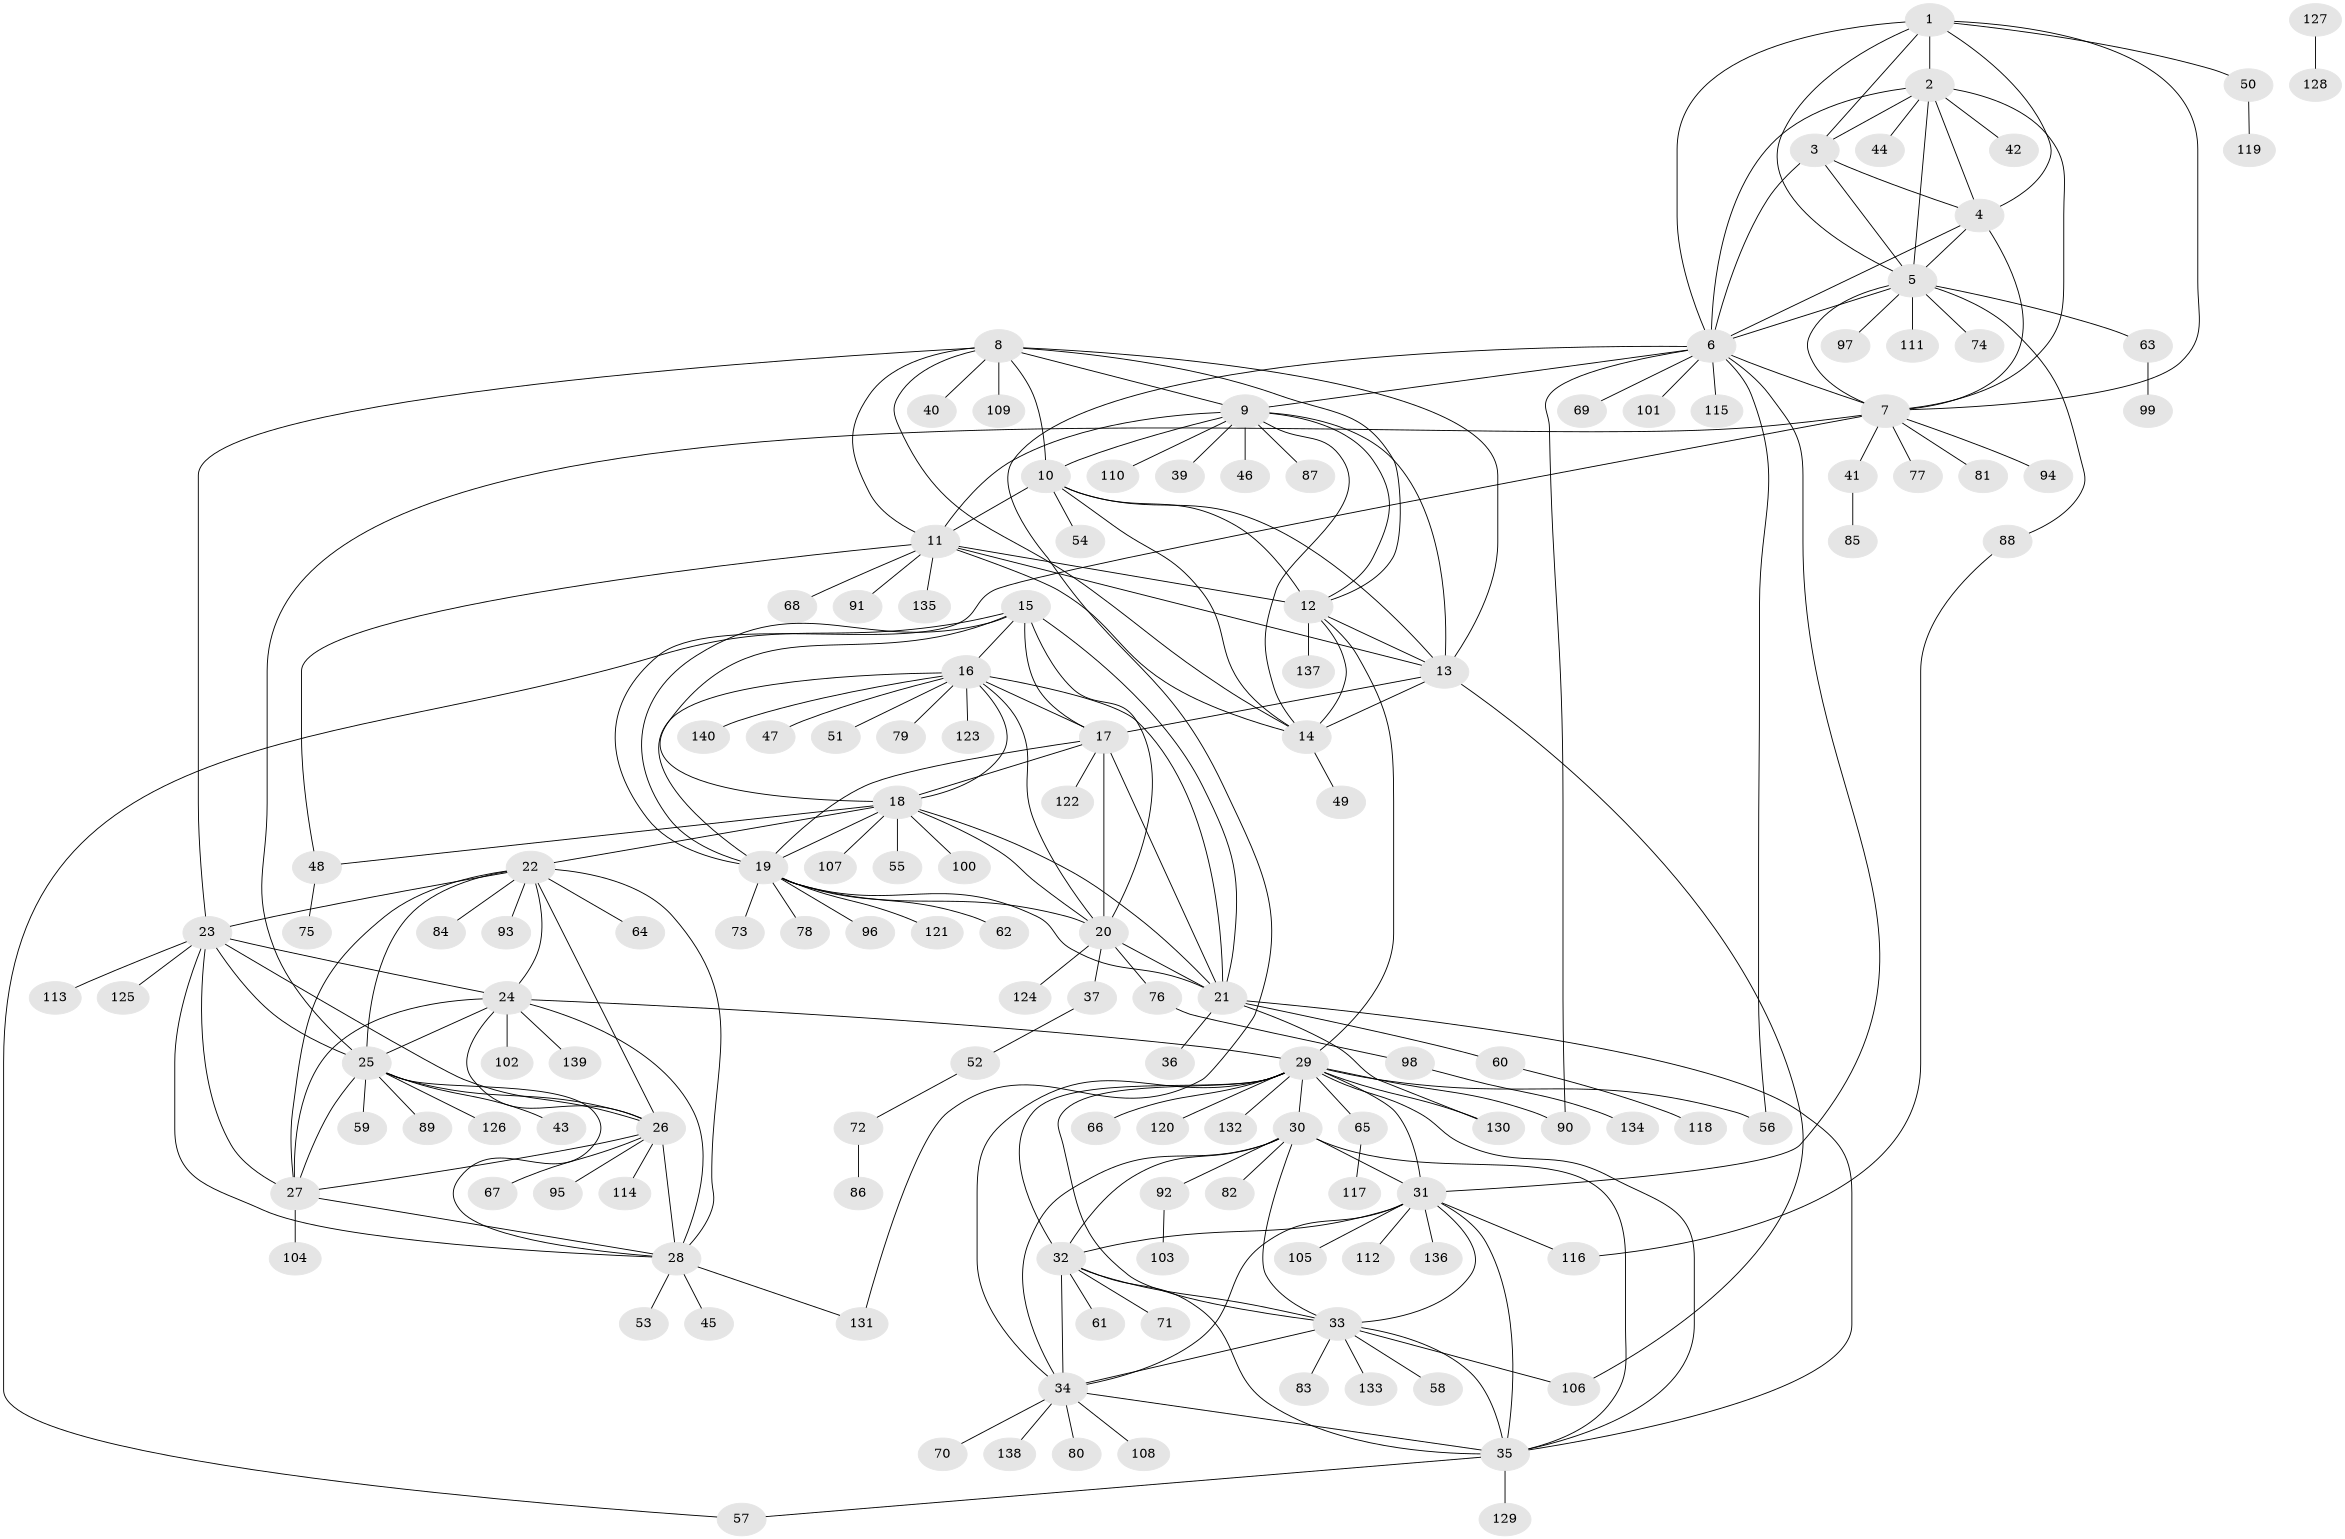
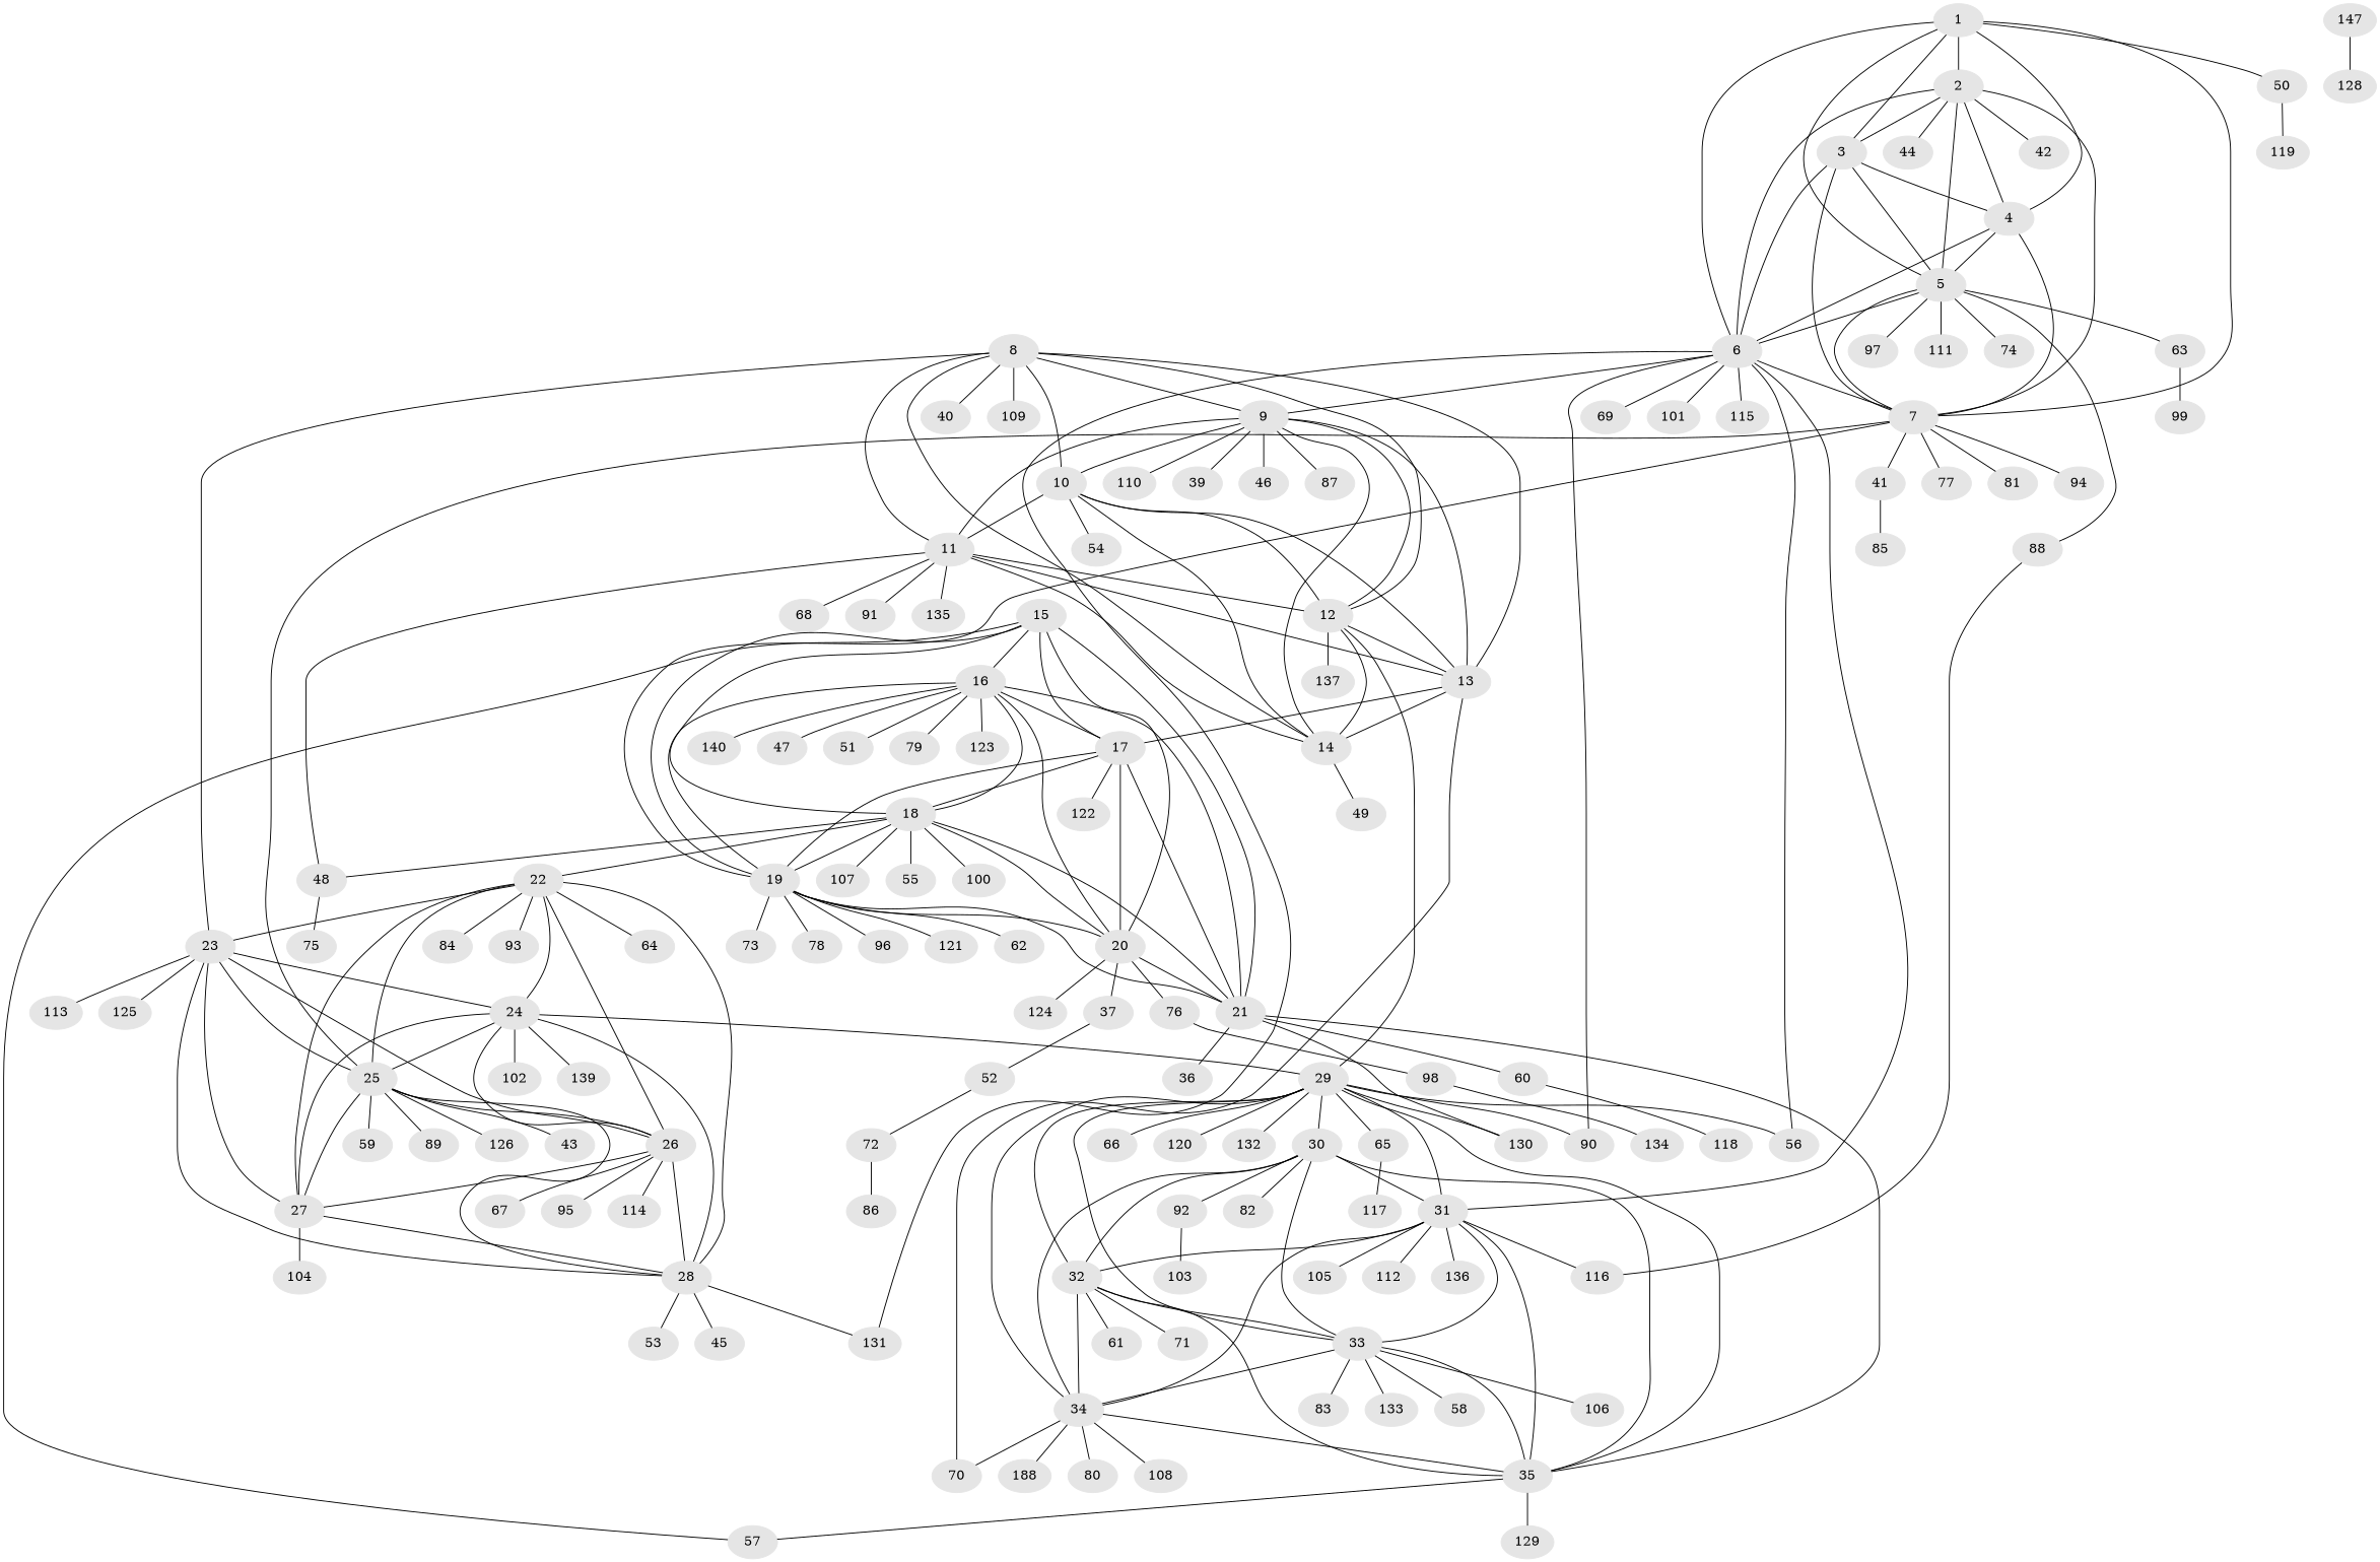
  graph {
    node [color=gray90 style=filled]
    1
    2
    3
    4
    5
    6
    7
    50
    42
    44
    63
    74
    88
    97
    111
    9
    31
    56
    69
    90
    101
    115
    131
    19
    25
    41
    77
    81
    94
    119
    99
    116
    10
    11
    12
    13
    14
    39
    46
    87
    110
    35
    32
    33
    34
    105
    112
    136
    20
    21
    62
    73
    78
    96
    121
    26
    27
    28
    43
    59
    89
    126
    85
    8
    23
    40
    109
    54
    48
    68
    91
    135
    29
    137
    17
    106
    49
    24
    113
    125
    75
    130
    30
    65
    66
    120
    132
    18
    122
    15
    16
    57
    47
    51
    79
    123
    140
    22
    55
    100
    107
    37
    76
    124
    36
    60
    64
    84
    93
    52
    98
    129
    118
    102
    139
    67
    95
    114
    104
    45
    53
    82
    92
    61
    71
    58
    83
    133
    70
    80
    108
-   138
+   138 [label=188]
    117
    103
    72
-   127
+   127 [label=147]
    128
    86
    134
    1 -- 2
    1 -- 3
    1 -- 4
    1 -- 5
    1 -- 6
    1 -- 7
    1 -- 50
    2 -- 3
    2 -- 4
    2 -- 5
    2 -- 6
    2 -- 7
    2 -- 42
    2 -- 44
    3 -- 4
    3 -- 5
    3 -- 6
+   3 -- 7
    4 -- 5
    4 -- 6
    4 -- 7
    5 -- 6
    5 -- 7
    5 -- 63
    5 -- 74
    5 -- 88
    5 -- 97
    5 -- 111
    6 -- 7
    6 -- 9
    6 -- 31
    6 -- 56
    6 -- 69
    6 -- 90
    6 -- 101
    6 -- 115
    6 -- 131
    7 -- 19
    7 -- 25
    7 -- 41
    7 -- 77
    7 -- 81
    7 -- 94
    50 -- 119
    63 -- 99
    88 -- 116
    9 -- 10
    9 -- 11
    9 -- 12
    9 -- 13
    9 -- 14
    9 -- 39
    9 -- 46
    9 -- 87
    9 -- 110
    31 -- 116
    31 -- 35
    31 -- 32
    31 -- 33
    31 -- 34
    31 -- 105
    31 -- 112
    31 -- 136
    19 -- 20
    19 -- 21
    19 -- 62
    19 -- 73
    19 -- 78
    19 -- 96
    19 -- 121
    25 -- 26
    25 -- 27
    25 -- 28
    25 -- 43
    25 -- 59
    25 -- 89
    25 -- 126
    41 -- 85
    10 -- 11
    10 -- 12
    10 -- 13
    10 -- 14
    10 -- 54
    11 -- 12
    11 -- 13
    11 -- 14
    11 -- 48
    11 -- 68
    11 -- 91
    11 -- 135
    12 -- 13
    12 -- 14
    12 -- 29
    12 -- 137
    13 -- 14
    13 -- 17
-   13 -- 106
+   13 -- 70
    14 -- 49
    35 -- 57
    35 -- 129
    32 -- 35
    32 -- 33
    32 -- 34
    32 -- 61
    32 -- 71
    33 -- 35
    33 -- 34
    33 -- 106
    33 -- 58
    33 -- 83
    33 -- 133
    34 -- 35
    34 -- 70
    34 -- 80
    34 -- 108
    34 -- 138
    20 -- 21
    20 -- 37
    20 -- 76
    20 -- 124
    21 -- 35
    21 -- 130
    21 -- 36
    21 -- 60
    26 -- 27
    26 -- 28
    26 -- 67
    26 -- 95
    26 -- 114
    27 -- 28
    27 -- 104
    28 -- 131
    28 -- 45
    28 -- 53
    8 -- 9
    8 -- 10
    8 -- 11
    8 -- 12
    8 -- 13
    8 -- 14
    8 -- 23
    8 -- 40
    8 -- 109
    23 -- 25
    23 -- 26
    23 -- 27
    23 -- 28
    23 -- 24
    23 -- 113
    23 -- 125
    48 -- 75
    29 -- 31
    29 -- 56
    29 -- 90
    29 -- 35
    29 -- 32
    29 -- 33
    29 -- 34
    29 -- 130
    29 -- 30
    29 -- 65
    29 -- 66
    29 -- 120
    29 -- 132
    17 -- 19
    17 -- 20
    17 -- 21
    17 -- 18
    17 -- 122
    24 -- 25
    24 -- 26
    24 -- 27
    24 -- 28
    24 -- 29
    24 -- 102
    24 -- 139
    30 -- 31
    30 -- 35
    30 -- 32
    30 -- 33
    30 -- 34
    30 -- 82
    30 -- 92
    65 -- 117
    18 -- 19
    18 -- 20
    18 -- 21
    18 -- 48
    18 -- 22
    18 -- 55
    18 -- 100
    18 -- 107
    15 -- 19
    15 -- 20
    15 -- 21
    15 -- 17
    15 -- 18
    15 -- 16
    15 -- 57
    16 -- 19
    16 -- 20
    16 -- 21
    16 -- 17
    16 -- 18
    16 -- 47
    16 -- 51
    16 -- 79
    16 -- 123
    16 -- 140
    22 -- 25
    22 -- 26
    22 -- 27
    22 -- 28
    22 -- 23
    22 -- 24
    22 -- 64
    22 -- 84
    22 -- 93
    37 -- 52
    76 -- 98
    60 -- 118
    52 -- 72
    98 -- 134
    92 -- 103
    72 -- 86
    127 -- 128
  }
